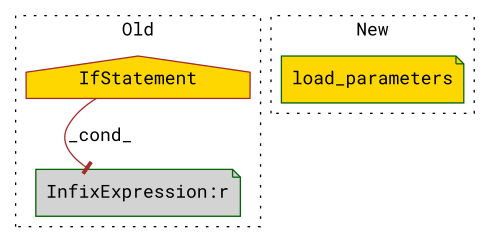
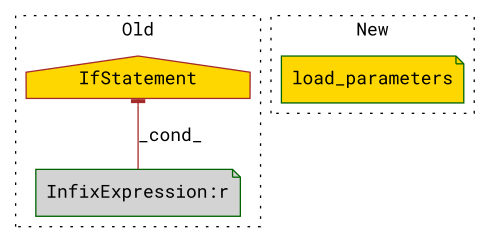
  digraph {
    fontname="Roboto Mono"
    node [shape=note style=filled fillcolor=gold color=darkgreen fontname="Roboto Mono"]
    n1 [a=25 l="4,2" label=IfStatement s="2925,2947" shape=house color=brown]
    n2 [a=27 l=4 label="InfixExpression:r" s=2942 fillcolor=lightgrey]
    n3 [a=32 l="16,1" label=load_parameters s="3206,3235"]
    subgraph cluster_1 {
      label=Old
      style=dotted
      n1
      n2
    }
    subgraph cluster_2 {
      label=New
      style=dotted
      n3
    }
-   n1 -> n2 [label=_cond_ color=brown style=solid arrowhead=tee fontname="Roboto Mono"]
+   n2 -> n1 [label=_cond_ color=brown style=solid arrowhead=tee fontname="Roboto Mono"]
  }
